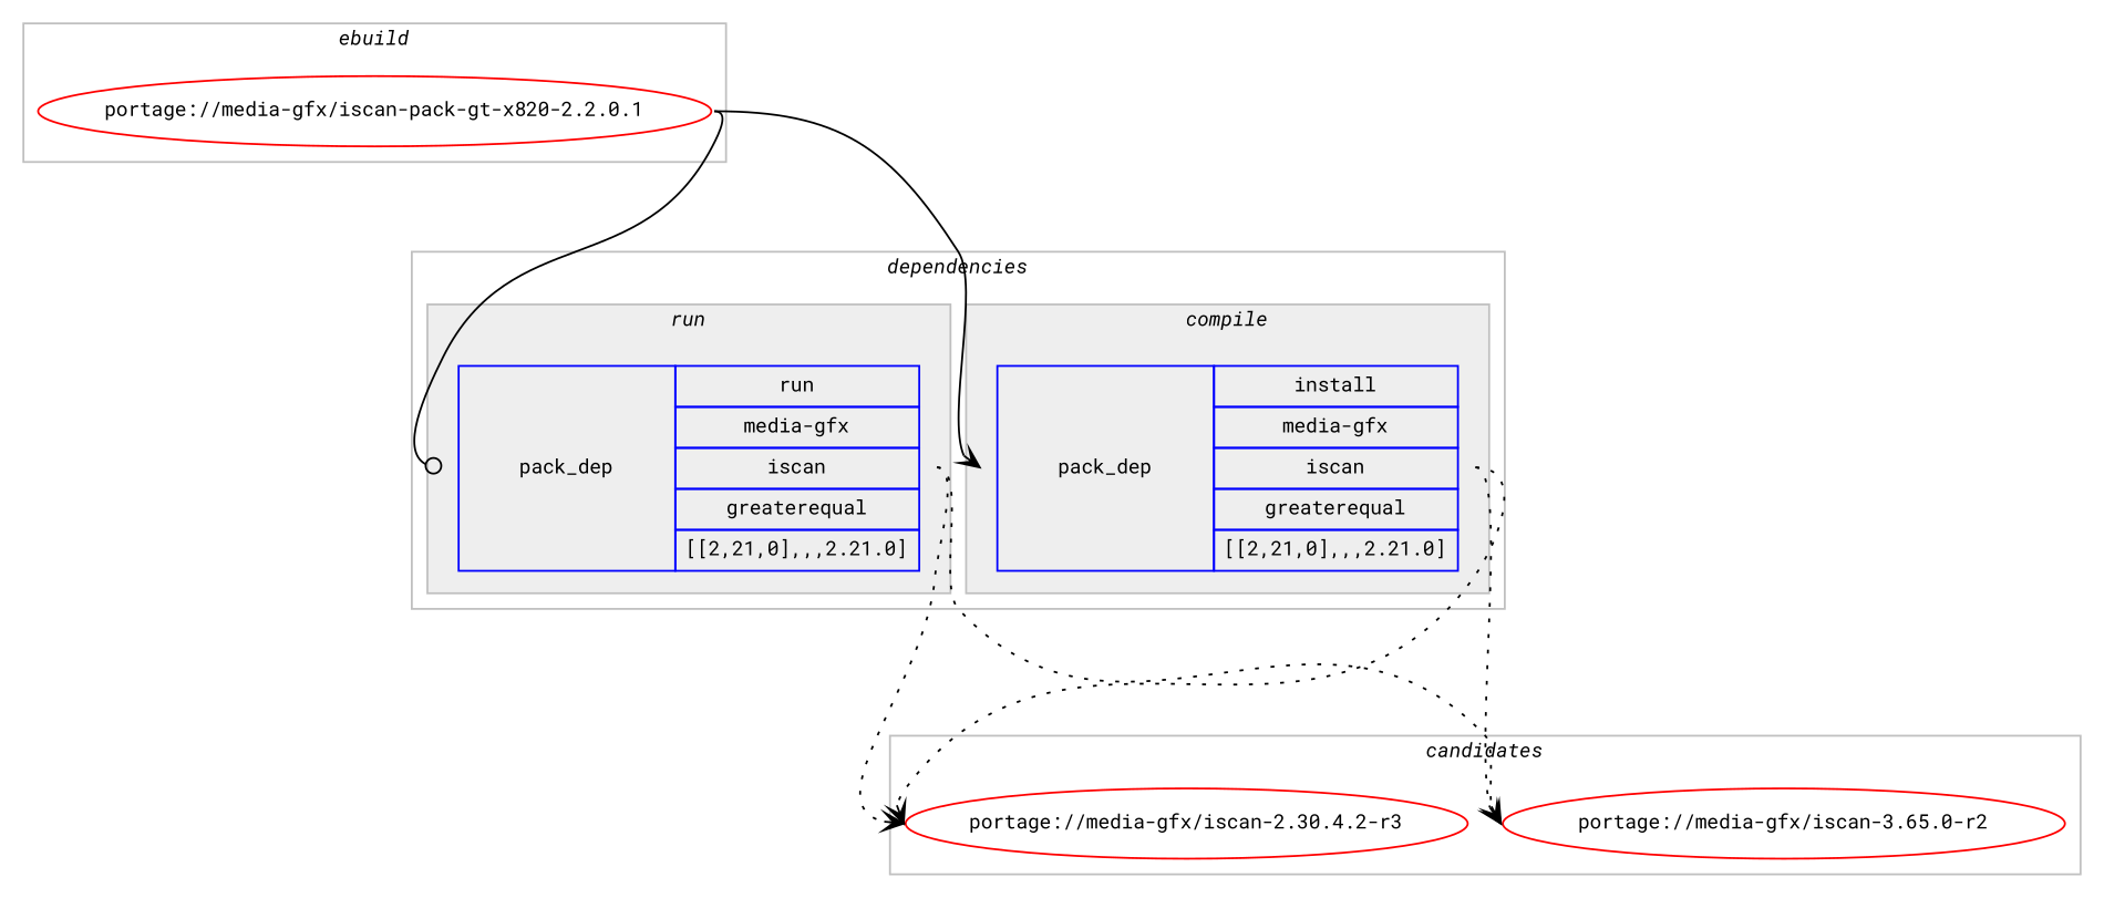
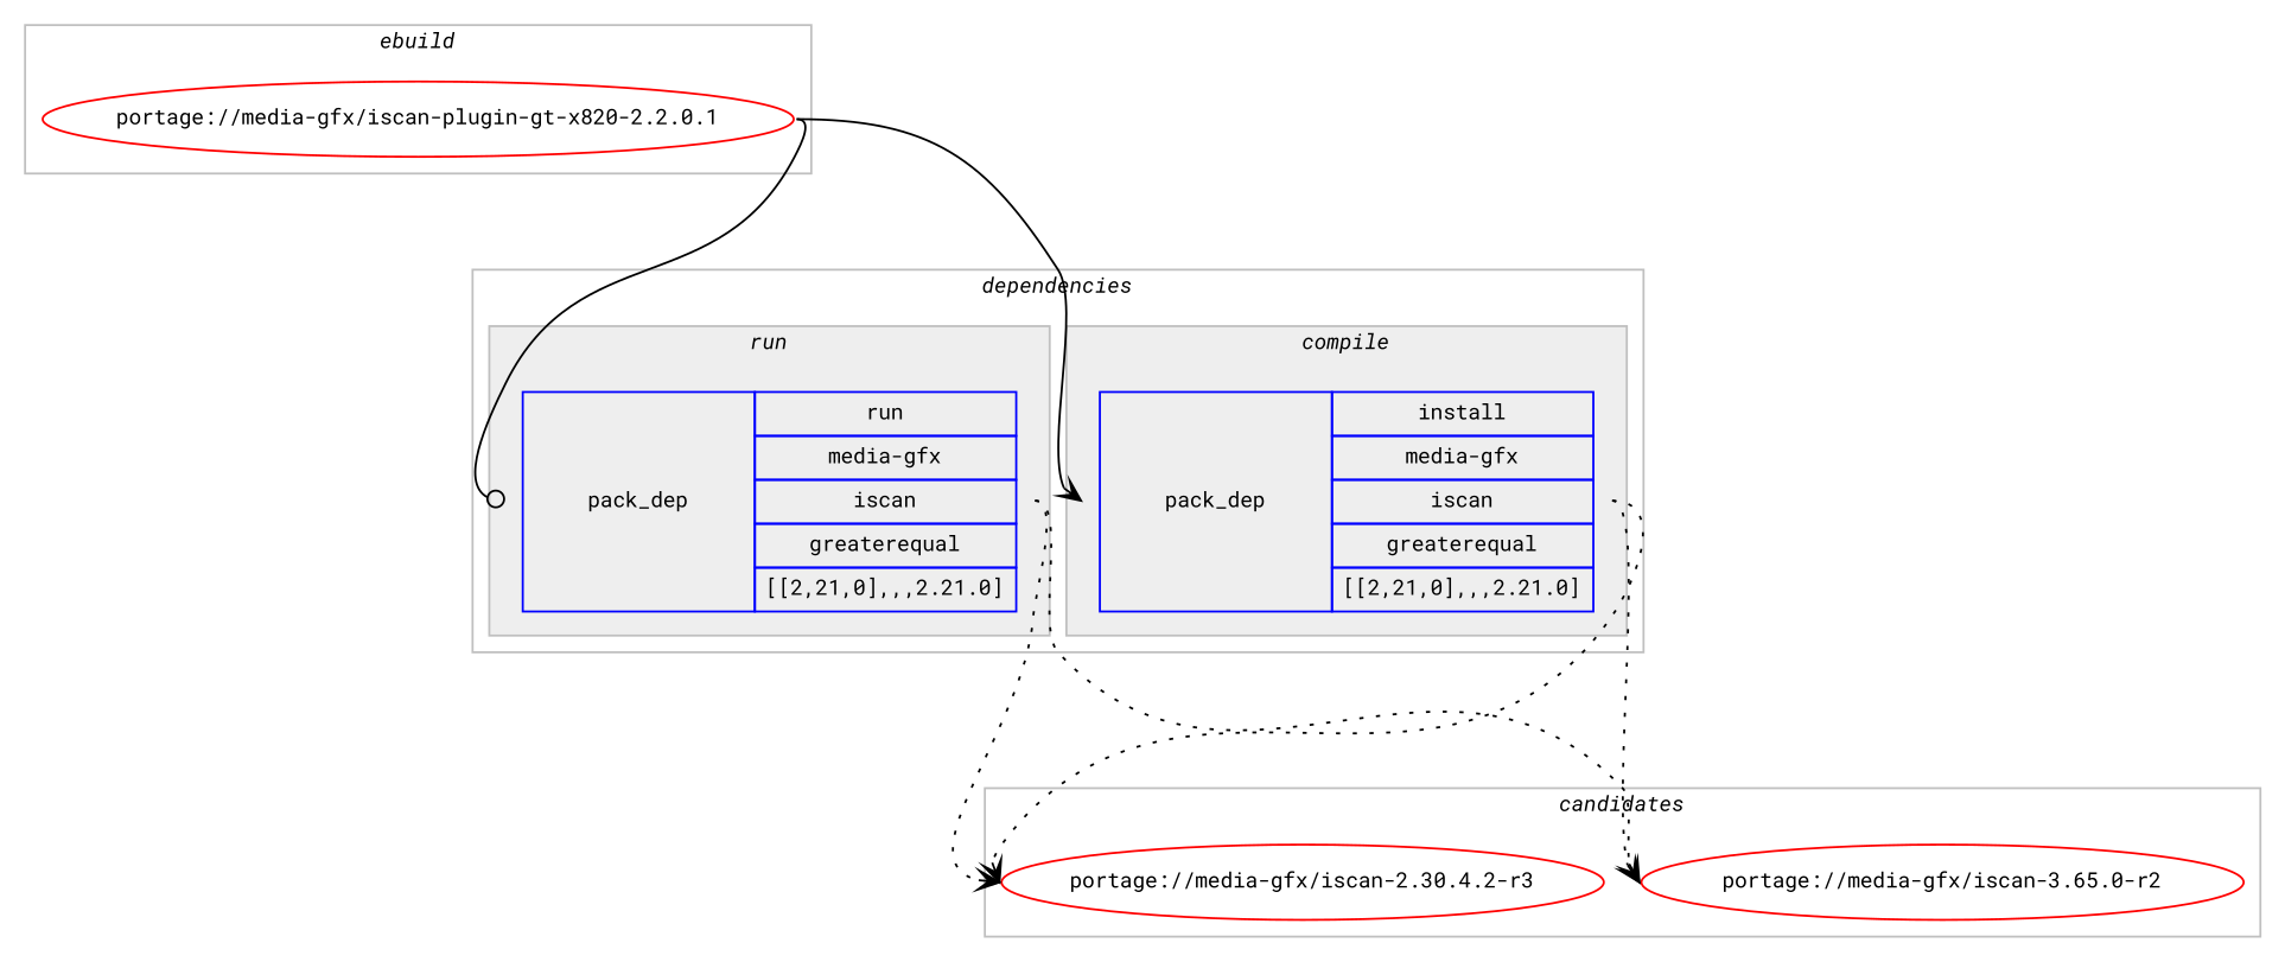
  digraph {
    compound=true
    concentrate=true
    fontname="Roboto Mono"
    fontsize=10
    newrank=true
    rankdir=TB
    ranksep=1.5
    node [color=red fontname="Roboto Mono" fontsize=10]
    edge [arrowhead=vee headport=w style=dotted tailport=e weight=100 fontname="Roboto Mono"]
-   n1 [label="portage://media-gfx/iscan-pack-gt-x820-2.2.0.1" width=4]
+   n1 [label="portage://media-gfx/iscan-plugin-gt-x820-2.2.0.1" width=4]
    n2 [color=blue label=<<TABLE BORDER="0" CELLBORDER="1" CELLSPACING="0" CELLPADDING="4" WIDTH="220"><TR><TD ROWSPAN="6" CELLPADDING="30">pack_dep</TD></TR><TR><TD WIDTH="110">install</TD></TR><TR><TD>media-gfx</TD></TR><TR><TD>iscan</TD></TR><TR><TD>greaterequal</TD></TR><TR><TD>[[2,21,0],,,2.21.0]</TD></TR></TABLE>> shape=none]
    n3 [color=blue label=<<TABLE BORDER="0" CELLBORDER="1" CELLSPACING="0" CELLPADDING="4" WIDTH="220"><TR><TD ROWSPAN="6" CELLPADDING="30">pack_dep</TD></TR><TR><TD WIDTH="110">run</TD></TR><TR><TD>media-gfx</TD></TR><TR><TD>iscan</TD></TR><TR><TD>greaterequal</TD></TR><TR><TD>[[2,21,0],,,2.21.0]</TD></TR></TABLE>> shape=none]
    n4 [label="portage://media-gfx/iscan-3.65.0-r2" width=4]
    n5 [label="portage://media-gfx/iscan-2.30.4.2-r3" width=4]
    subgraph cluster_1 {
      color=gray
      label=<<i>ebuild</i>>
      n1
    }
    subgraph cluster_2 {
      color=gray
      label=<<i>dependencies</i>>
      subgraph cluster_3 {
        color=gray
        fillcolor="#eeeeee"
        label=<<i>compile</i>>
        style=filled
        subgraph sub_4 {
          color=gray
          fillcolor="#eeeeee"
          label=<<i>compile</i>>
          style=filled
          n2
        }
      }
      subgraph cluster_5 {
        color=gray
        fillcolor="#eeeeee"
        label=<<i>compile and run</i>>
        style=filled
      }
      subgraph cluster_6 {
        color=gray
        fillcolor="#eeeeee"
        label=<<i>run</i>>
        style=filled
        subgraph sub_7 {
          color=gray
          fillcolor="#eeeeee"
          label=<<i>run</i>>
          style=filled
          n3
        }
      }
    }
    subgraph cluster_8 {
      color=gray
      label=<<i>candidates</i>>
      rank=same
      subgraph sub_9 {
        color=black
        label=<<i>candidates</i>>
        nodesep=1
        rank=same
        n4
        n5
      }
      subgraph sub_10 {
        color=black
        label=<<i>candidates</i>>
        nodesep=1
        rank=same
        n4
        n5
      }
    }
    n1 -> n2 [style=solid weight=20]
    n1 -> n3 [arrowhead=odot style=solid weight=20]
    n2 -> n4
    n2 -> n5
    n3 -> n4
    n3 -> n5
  }
